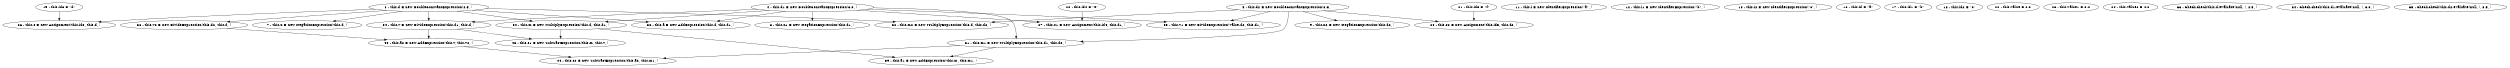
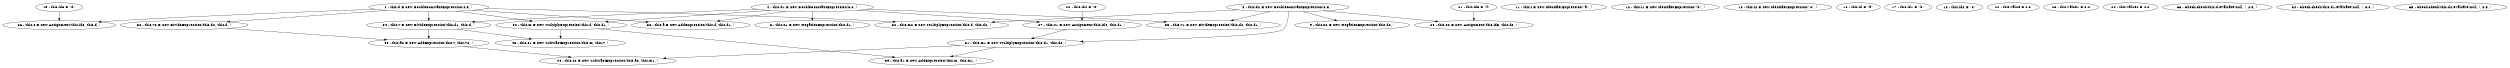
  digraph {
    "3 : this.d = new DoubleConstantExpression(2.5, )"
    "30 : this.m = new MultiplyExpression(this.d, this.d1, )"
    "34 : this.v = new DivideExpression(this.d1, this.d, )"
    "36 : this.v2 = new DivideExpression(this.d2, this.d, )"
    "38 : this.a = new AddExpression(this.d, this.d1, )"
-   "7 : this.n = new NegationExpression(this.d, )"
    "26 : this.o = new Assignment(this.id3, this.d, )"
    "32 : this.m2 = new MultiplyExpression(this.d, this.d2, )"
    "39 : this.a1 = new AddExpression(this.m, this.m1, )"
    "43 : this.s1 = new SubtractExpression(this.m, this.v, )"
    "40 : this.a2 = new AddExpression(this.v, this.v2, )"
    "44 : this.s2 = new SubtractExpression(this.a2, this.m1, )"
    "4 : this.d1 = new DoubleConstantExpression(3.0, )"
    "27 : this.o1 = new Assignment(this.id4, this.d1, )"
    "8 : this.n1 = new NegationExpression(this.d1, )"
    "31 : this.m1 = new MultiplyExpression(this.d1, this.d2, )"
-   "35 : this.v1 = new DivideExpression(this.d2, this.d1, )" [label="35 : this.v1 = new DivideExpression(value.d2, this.d1, )"]
+   "35 : this.v1 = new DivideExpression(this.d2, this.d1, )"
    "5 : this.d2 = new DoubleConstantExpression(3.5, )"
    "28 : this.o2 = new Assignment(this.id5, this.d2, )"
    "9 : this.n2 = new NegationExpression(this.d2, )"
    "11 : this.i = new IdentifierExpression(\"a\", )"
    "12 : this.i1 = new IdentifierExpression(\"b\", )"
    "13 : this.i2 = new IdentifierExpression(\"c\", )"
    "16 : this.id = \"a\""
    "17 : this.id1 = \"b\""
    "18 : this.id2 = \"c\""
    "19 : this.id3 = \"d\""
    "20 : this.id4 = \"e\""
    "21 : this.id5 = \"f\""
    "22 : this.value = 2.0"
    "23 : this.value1 = 3.0"
    "24 : this.value2 = 4.0"
    "63 : Check.check(this.d.evaluate(null, ), 2.5, )"
    "64 : Check.check(this.d1.evaluate(null, ), 3.0, )"
    "65 : Check.check(this.d2.evaluate(null, ), 3.5, )"
    "3 : this.d = new DoubleConstantExpression(2.5, )" -> "30 : this.m = new MultiplyExpression(this.d, this.d1, )"
    "3 : this.d = new DoubleConstantExpression(2.5, )" -> "34 : this.v = new DivideExpression(this.d1, this.d, )"
    "3 : this.d = new DoubleConstantExpression(2.5, )" -> "36 : this.v2 = new DivideExpression(this.d2, this.d, )"
    "3 : this.d = new DoubleConstantExpression(2.5, )" -> "38 : this.a = new AddExpression(this.d, this.d1, )"
-   "3 : this.d = new DoubleConstantExpression(2.5, )" -> "7 : this.n = new NegationExpression(this.d, )"
    "3 : this.d = new DoubleConstantExpression(2.5, )" -> "26 : this.o = new Assignment(this.id3, this.d, )"
    "3 : this.d = new DoubleConstantExpression(2.5, )" -> "32 : this.m2 = new MultiplyExpression(this.d, this.d2, )"
    "30 : this.m = new MultiplyExpression(this.d, this.d1, )" -> "39 : this.a1 = new AddExpression(this.m, this.m1, )"
    "30 : this.m = new MultiplyExpression(this.d, this.d1, )" -> "43 : this.s1 = new SubtractExpression(this.m, this.v, )"
    "34 : this.v = new DivideExpression(this.d1, this.d, )" -> "43 : this.s1 = new SubtractExpression(this.m, this.v, )"
    "34 : this.v = new DivideExpression(this.d1, this.d, )" -> "40 : this.a2 = new AddExpression(this.v, this.v2, )"
    "36 : this.v2 = new DivideExpression(this.d2, this.d, )" -> "40 : this.a2 = new AddExpression(this.v, this.v2, )"
    "40 : this.a2 = new AddExpression(this.v, this.v2, )" -> "44 : this.s2 = new SubtractExpression(this.a2, this.m1, )"
    "4 : this.d1 = new DoubleConstantExpression(3.0, )" -> "30 : this.m = new MultiplyExpression(this.d, this.d1, )"
    "4 : this.d1 = new DoubleConstantExpression(3.0, )" -> "34 : this.v = new DivideExpression(this.d1, this.d, )"
    "4 : this.d1 = new DoubleConstantExpression(3.0, )" -> "38 : this.a = new AddExpression(this.d, this.d1, )"
    "4 : this.d1 = new DoubleConstantExpression(3.0, )" -> "27 : this.o1 = new Assignment(this.id4, this.d1, )"
    "4 : this.d1 = new DoubleConstantExpression(3.0, )" -> "8 : this.n1 = new NegationExpression(this.d1, )"
-   "4 : this.d1 = new DoubleConstantExpression(3.0, )" -> "31 : this.m1 = new MultiplyExpression(this.d1, this.d2, )"
+   "27 : this.o1 = new Assignment(this.id4, this.d1, )" -> "31 : this.m1 = new MultiplyExpression(this.d1, this.d2, )"
    "4 : this.d1 = new DoubleConstantExpression(3.0, )" -> "35 : this.v1 = new DivideExpression(this.d2, this.d1, )"
    "31 : this.m1 = new MultiplyExpression(this.d1, this.d2, )" -> "39 : this.a1 = new AddExpression(this.m, this.m1, )"
    "31 : this.m1 = new MultiplyExpression(this.d1, this.d2, )" -> "44 : this.s2 = new SubtractExpression(this.a2, this.m1, )"
    "5 : this.d2 = new DoubleConstantExpression(3.5, )" -> "32 : this.m2 = new MultiplyExpression(this.d, this.d2, )"
    "5 : this.d2 = new DoubleConstantExpression(3.5, )" -> "31 : this.m1 = new MultiplyExpression(this.d1, this.d2, )"
    "5 : this.d2 = new DoubleConstantExpression(3.5, )" -> "35 : this.v1 = new DivideExpression(this.d2, this.d1, )"
    "5 : this.d2 = new DoubleConstantExpression(3.5, )" -> "28 : this.o2 = new Assignment(this.id5, this.d2, )"
    "5 : this.d2 = new DoubleConstantExpression(3.5, )" -> "9 : this.n2 = new NegationExpression(this.d2, )"
    "19 : this.id3 = \"d\"" -> "26 : this.o = new Assignment(this.id3, this.d, )"
    "20 : this.id4 = \"e\"" -> "27 : this.o1 = new Assignment(this.id4, this.d1, )"
    "21 : this.id5 = \"f\"" -> "28 : this.o2 = new Assignment(this.id5, this.d2, )"
  }
